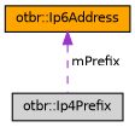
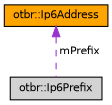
  digraph {
    node [color=black fontname=Helvetica fontsize=10 shape=record style=filled]
-   n1 [fillcolor=lightgrey fontcolor=black height=0.2 label="otbr::Ip4Prefix" width=0.4]
+   n1 [fillcolor=lightgrey fontcolor=black height=0.2 label="otbr::Ip6Prefix" width=0.4]
    n2 [fillcolor=orange height=0.2 label="otbr::Ip6Address" width=0.4]
    n2 -> n1 [color=darkorchid3 dir=back fontname=Helvetica fontsize=10 label=" mPrefix" labelfontname=Helvetica labelfontsize=10 style=dashed]
  }
